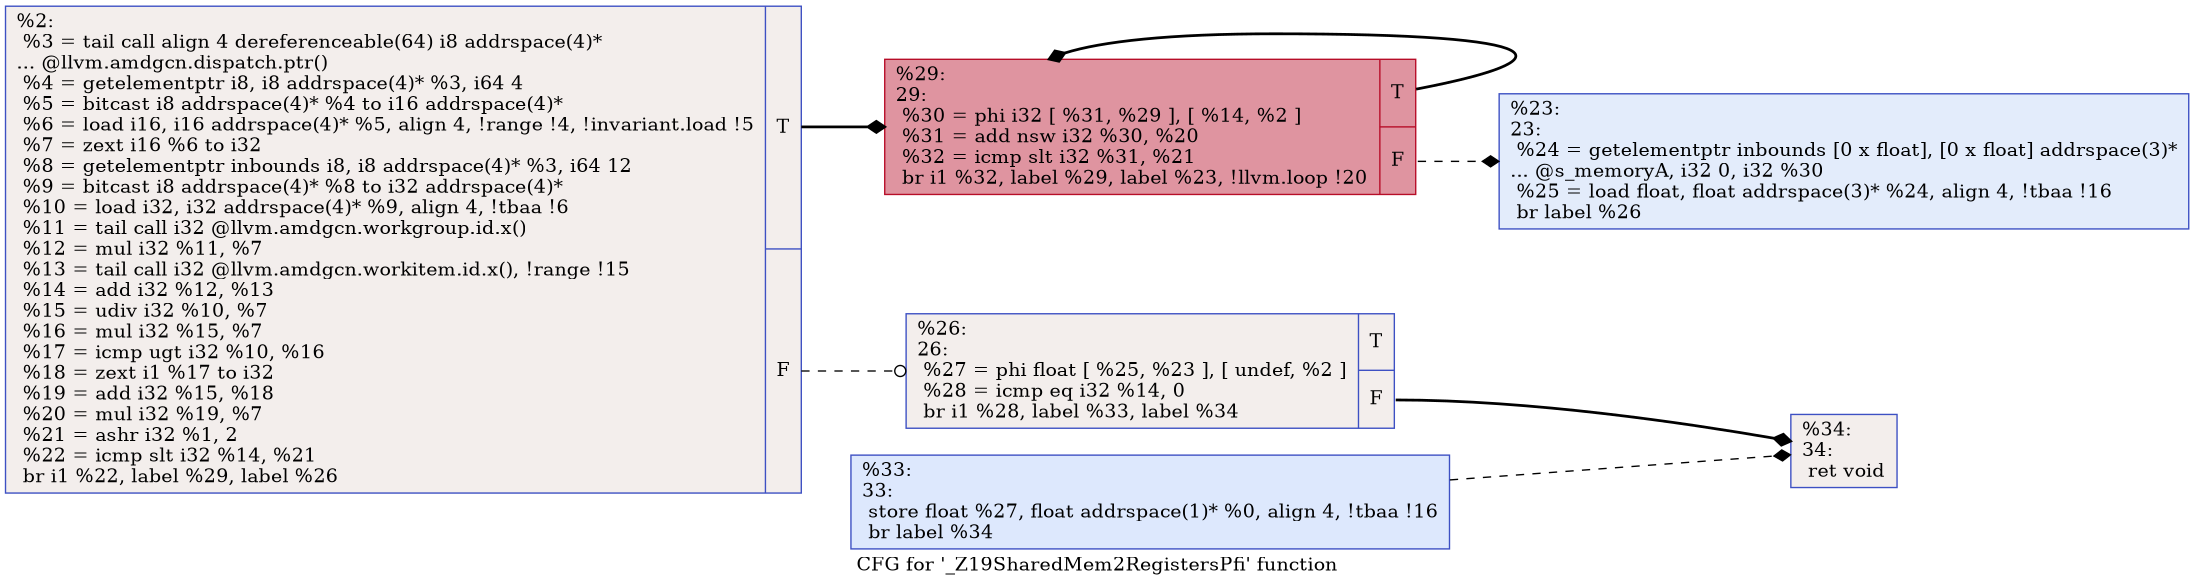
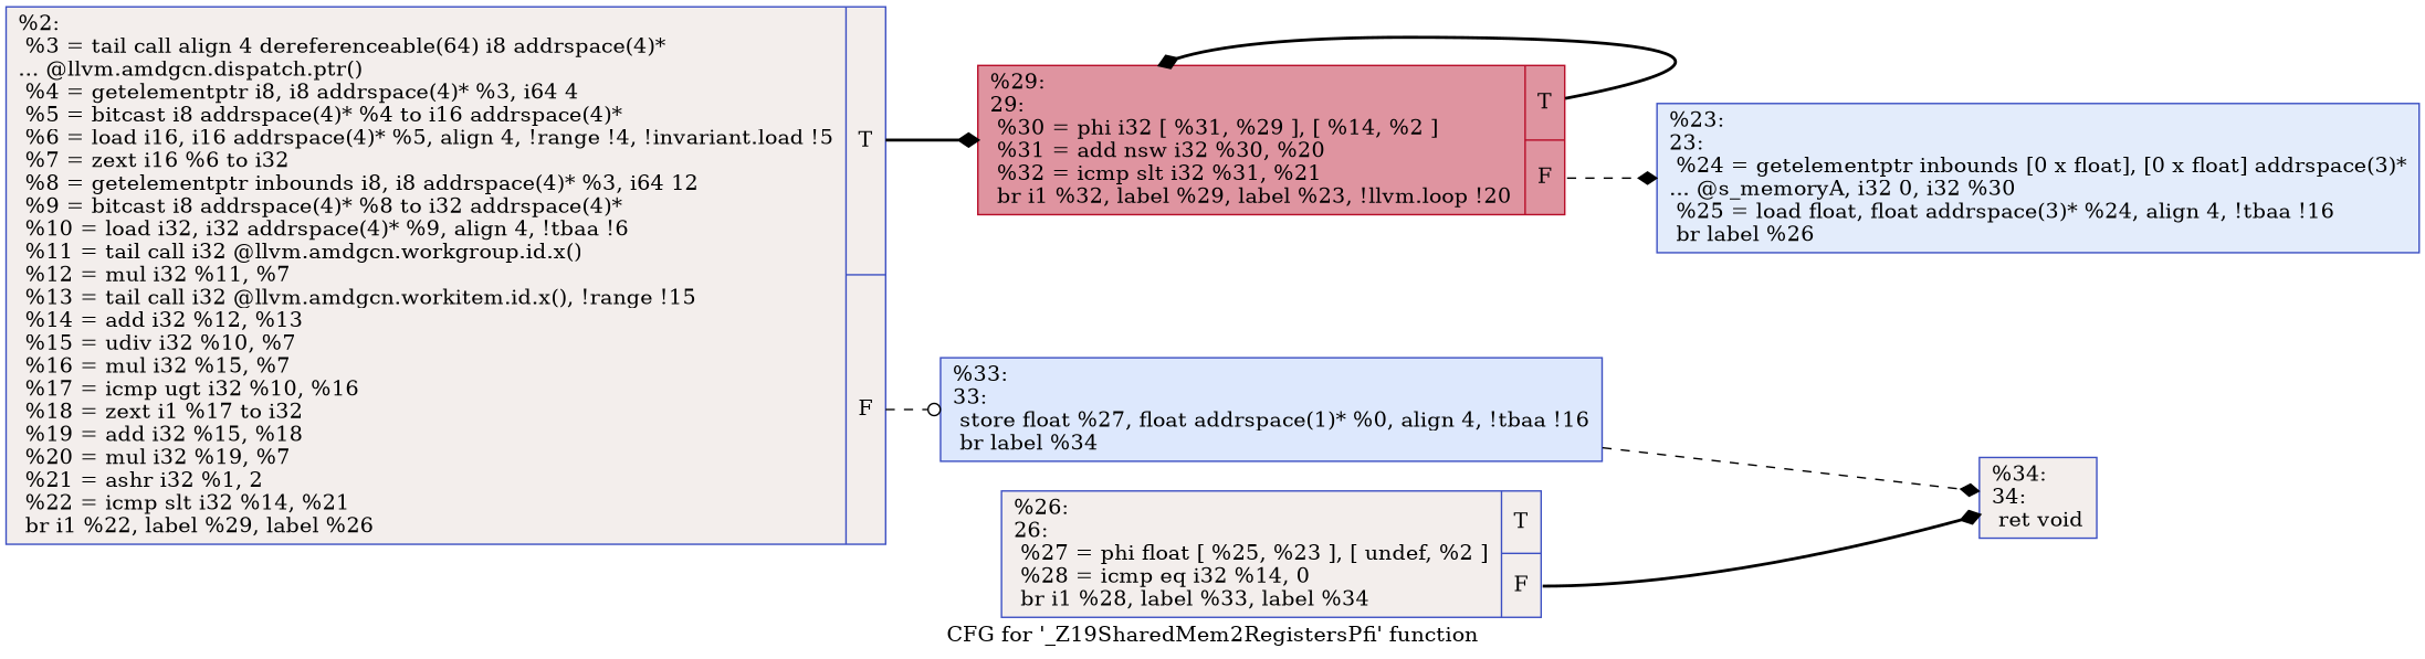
  digraph {
    label="CFG for '_Z19SharedMem2RegistersPfi' function"
    rankdir=LR
    node [color="#3d50c3ff" fillcolor="#e3d9d370" shape=record style=filled]
    edge [arrowhead=diamond style=bold tailport=s0]
    n1 [label="{%2:\l  %3 = tail call align 4 dereferenceable(64) i8 addrspace(4)*\l... @llvm.amdgcn.dispatch.ptr()\l  %4 = getelementptr i8, i8 addrspace(4)* %3, i64 4\l  %5 = bitcast i8 addrspace(4)* %4 to i16 addrspace(4)*\l  %6 = load i16, i16 addrspace(4)* %5, align 4, !range !4, !invariant.load !5\l  %7 = zext i16 %6 to i32\l  %8 = getelementptr inbounds i8, i8 addrspace(4)* %3, i64 12\l  %9 = bitcast i8 addrspace(4)* %8 to i32 addrspace(4)*\l  %10 = load i32, i32 addrspace(4)* %9, align 4, !tbaa !6\l  %11 = tail call i32 @llvm.amdgcn.workgroup.id.x()\l  %12 = mul i32 %11, %7\l  %13 = tail call i32 @llvm.amdgcn.workitem.id.x(), !range !15\l  %14 = add i32 %12, %13\l  %15 = udiv i32 %10, %7\l  %16 = mul i32 %15, %7\l  %17 = icmp ugt i32 %10, %16\l  %18 = zext i1 %17 to i32\l  %19 = add i32 %15, %18\l  %20 = mul i32 %19, %7\l  %21 = ashr i32 %1, 2\l  %22 = icmp slt i32 %14, %21\l  br i1 %22, label %29, label %26\l|{<s0>T|<s1>F}}"]
    n2 [color="#b70d28ff" fillcolor="#b70d2870" label="{%29:\l29:                                               \l  %30 = phi i32 [ %31, %29 ], [ %14, %2 ]\l  %31 = add nsw i32 %30, %20\l  %32 = icmp slt i32 %31, %21\l  br i1 %32, label %29, label %23, !llvm.loop !20\l|{<s0>T|<s1>F}}"]
    n3 [label="{%26:\l26:                                               \l  %27 = phi float [ %25, %23 ], [ undef, %2 ]\l  %28 = icmp eq i32 %14, 0\l  br i1 %28, label %33, label %34\l|{<s0>T|<s1>F}}"]
    n4 [fillcolor="#bfd3f670" label="{%23:\l23:                                               \l  %24 = getelementptr inbounds [0 x float], [0 x float] addrspace(3)*\l... @s_memoryA, i32 0, i32 %30\l  %25 = load float, float addrspace(3)* %24, align 4, !tbaa !16\l  br label %26\l}"]
    n5 [label="{%34:\l34:                                               \l  ret void\l}"]
    n6 [fillcolor="#b2ccfb70" label="{%33:\l33:                                               \l  store float %27, float addrspace(1)* %0, align 4, !tbaa !16\l  br label %34\l}"]
    n1 -> n2
-   n1 -> n3 [arrowhead=odot style=dashed tailport=s1]
+   n1 -> n6 [arrowhead=odot style=dashed tailport=s1]
    n2 -> n2
    n2 -> n4 [style=dashed tailport=s1]
    n3 -> n5 [tailport=s1]
    n6 -> n5 [style=dashed]
  }
